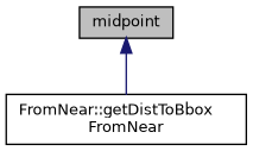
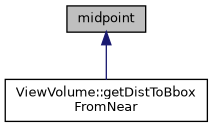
  digraph {
    rankdir=TB
    node [color=black fontname=Helvetica fontsize=10 shape=record style=filled]
    n1 [fillcolor=grey75 fontcolor=black height=0.2 label=midpoint width=0.4]
-   n2 [fillcolor=white height=0.2 label="FromNear::getDistToBbox\lFromNear" width=0.4]
+   n2 [fillcolor=white height=0.2 label="ViewVolume::getDistToBbox\lFromNear" width=0.4]
    n1 -> n2 [color=midnightblue dir=back fontname=Helvetica fontsize=10 labelfontname=Helvetica labelfontsize=10 style=solid]
  }
